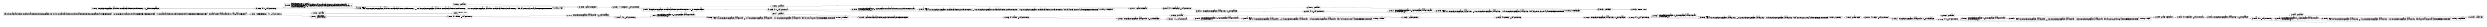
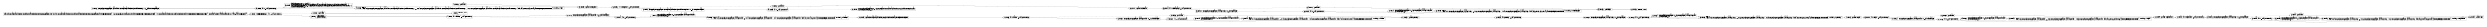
  digraph {
    rankdir=LR
    node [shape=record]
    n1 [label="{0\:\ 0x0000|MTH_ENTER_BLOCK\l|if (r7 != null) goto L_0x0006\l}"]
    n2 [label="{1\:\ 0x0002|r6.nullValue()\l}"]
    n3 [label="{3\:\ 0x0006|r6.beginObject()\lr6.name(\"distance\")\l}"]
    n4 [label="{2\:\ 0x0005|RETURN\l|return\l}"]
    n5 [label="{4\:\ 0x0012|if (r7.distance() != null) goto L_0x0018\l}"]
    n6 [label="{6\:\ 0x0018|com.google.gson.TypeAdapter\<java.lang.Double\> r0 = r5.double__adapter\l}"]
    n7 [label="{7\:\ 0x001a|if (r0 != null) goto L_0x0026\l}"]
-   n8 [label="{5\:\ 0x0014|r6.nullValue()\l}"]
    n9 [label="{10\:\ 0x002d|r6.name(com.mapbox.api.directions.p008v5.DirectionsCriteria.ANNOTATION_DURATION)\l}"]
    n10 [label="{11\:\ 0x0036|if (r7.duration() != null) goto L_0x003c\l}"]
    n11 [label="{8\:\ 0x001c|com.google.gson.TypeAdapter r0 = r5.gson.getAdapter(java.lang.Double.class)\lr5.double__adapter = r0\l}"]
    n12 [label="{9\:\ 0x0026|PHI: r0 \l  PHI: (r0v45 com.google.gson.TypeAdapter\<java.lang.Double\>) = (r0v44 com.google.gson.TypeAdapter\<java.lang.Double\>), (r0v47 com.google.gson.TypeAdapter\<java.lang.Double\>) binds: [B:7:0x001a, B:8:0x001c] A[DONT_GENERATE, DONT_INLINE]\l|r0.write(r6, r7.distance())\l}"]
    n13 [label="{12\:\ 0x0038|r6.nullValue()\l}"]
    n14 [label="{13\:\ 0x003c|com.google.gson.TypeAdapter\<java.lang.Double\> r0 = r5.double__adapter\l}"]
    n15 [label="{17\:\ 0x0051|r6.name(\"geometry\")\l}"]
    n16 [label="{14\:\ 0x003e|if (r0 != null) goto L_0x004a\l}"]
    n17 [label="{18\:\ 0x005a|if (r7.geometry() != null) goto L_0x0060\l}"]
    n18 [label="{15\:\ 0x0040|com.google.gson.TypeAdapter r0 = r5.gson.getAdapter(java.lang.Double.class)\lr5.double__adapter = r0\l}"]
    n19 [label="{16\:\ 0x004a|PHI: r0 \l  PHI: (r0v41 com.google.gson.TypeAdapter\<java.lang.Double\>) = (r0v40 com.google.gson.TypeAdapter\<java.lang.Double\>), (r0v43 com.google.gson.TypeAdapter\<java.lang.Double\>) binds: [B:14:0x003e, B:15:0x0040] A[DONT_GENERATE, DONT_INLINE]\l|r0.write(r6, r7.duration())\l}"]
    n20 [label="{20\:\ 0x0060|com.google.gson.TypeAdapter\<java.lang.String\> r0 = r5.string_adapter\l}"]
    n21 [label="{21\:\ 0x0062|if (r0 != null) goto L_0x006e\l}"]
    n22 [label="{24\:\ 0x0075|r6.name(\"weight\")\l}"]
    n23 [label="{25\:\ 0x007e|if (r7.weight() != null) goto L_0x0084\l}"]
    n24 [label="{22\:\ 0x0064|com.google.gson.TypeAdapter r0 = r5.gson.getAdapter(java.lang.String.class)\lr5.string_adapter = r0\l}"]
    n25 [label="{23\:\ 0x006e|PHI: r0 \l  PHI: (r0v37 com.google.gson.TypeAdapter\<java.lang.String\>) = (r0v36 com.google.gson.TypeAdapter\<java.lang.String\>), (r0v39 com.google.gson.TypeAdapter\<java.lang.String\>) binds: [B:21:0x0062, B:22:0x0064] A[DONT_GENERATE, DONT_INLINE]\l|r0.write(r6, r7.geometry())\l}"]
    n26 [label="{26\:\ 0x0080|r6.nullValue()\l}"]
    n27 [label="{27\:\ 0x0084|com.google.gson.TypeAdapter\<java.lang.Double\> r0 = r5.double__adapter\l}"]
    n28 [label="{31\:\ 0x0099|r6.name(\"weight_name\")\l}"]
    n29 [label="{28\:\ 0x0086|if (r0 != null) goto L_0x0092\l}"]
    n30 [label="{32\:\ 0x00a2|if (r7.weightName() != null) goto L_0x00a8\l}"]
    n31 [label="{29\:\ 0x0088|com.google.gson.TypeAdapter r0 = r5.gson.getAdapter(java.lang.Double.class)\lr5.double__adapter = r0\l}"]
    n32 [label="{30\:\ 0x0092|PHI: r0 \l  PHI: (r0v33 com.google.gson.TypeAdapter\<java.lang.Double\>) = (r0v32 com.google.gson.TypeAdapter\<java.lang.Double\>), (r0v35 com.google.gson.TypeAdapter\<java.lang.Double\>) binds: [B:28:0x0086, B:29:0x0088] A[DONT_GENERATE, DONT_INLINE]\l|r0.write(r6, r7.weight())\l}"]
    n33 [label="{34\:\ 0x00a8|com.google.gson.TypeAdapter\<java.lang.String\> r0 = r5.string_adapter\l}"]
    n34 [label="{33\:\ 0x00a4|r6.nullValue()\l}"]
    n35 [label="{38\:\ 0x00bd|r6.name(\"legs\")\l}"]
    n36 [label="{35\:\ 0x00aa|if (r0 != null) goto L_0x00b6\l}"]
    n37 [label="{36\:\ 0x00ac|com.google.gson.TypeAdapter r0 = r5.gson.getAdapter(java.lang.String.class)\lr5.string_adapter = r0\l}"]
    n38 [label="{37\:\ 0x00b6|PHI: r0 \l  PHI: (r0v29 com.google.gson.TypeAdapter\<java.lang.String\>) = (r0v28 com.google.gson.TypeAdapter\<java.lang.String\>), (r0v31 com.google.gson.TypeAdapter\<java.lang.String\>) binds: [B:35:0x00aa, B:36:0x00ac] A[DONT_GENERATE, DONT_INLINE]\l|r0.write(r6, r7.weightName())\l}"]
    n39 [label="{40\:\ 0x00c8|r6.nullValue()\l}"]
    n40 [label="{45\:\ 0x00ed|r6.name(\"routeOptions\")\l}"]
    n41 [label="{41\:\ 0x00cc|com.google.gson.TypeAdapter\<java.util.List\<com.mapbox.api.directions.v5.models.RouteLeg\>\> r0 = r5.list__routeLeg_adapter\l}"]
    n42 [label="{42\:\ 0x00ce|if (r0 != null) goto L_0x00e6\l}"]
    n43 [label="{46\:\ 0x00f6|if (r7.routeOptions() != null) goto L_0x00fc\l}"]
    n44 [label="{43\:\ 0x00d0|com.google.gson.Gson r0 = r5.gson\ljava.lang.reflect.Type[] r2 = new java.lang.reflect.Type[]\{com.mapbox.api.directions.p008v5.models.RouteLeg.class\}\lcom.google.gson.TypeAdapter r0 = r0.getAdapter(com.google.gson.reflect.TypeToken.getParameterized(java.util.List.class, r2))\lr5.list__routeLeg_adapter = r0\l}"]
    n45 [label="{44\:\ 0x00e6|PHI: r0 \l  PHI: (r0v25 com.google.gson.TypeAdapter\<java.util.List\<com.mapbox.api.directions.v5.models.RouteLeg\>\>) = (r0v24 com.google.gson.TypeAdapter\<java.util.List\<com.mapbox.api.directions.v5.models.RouteLeg\>\>), (r0v27 com.google.gson.TypeAdapter\<java.util.List\<com.mapbox.api.directions.v5.models.RouteLeg\>\>) binds: [B:42:0x00ce, B:43:0x00d0] A[DONT_GENERATE, DONT_INLINE]\l|r0.write(r6, r7.legs())\l}"]
    n46 [label="{47\:\ 0x00f8|r6.nullValue()\l}"]
    n47 [label="{48\:\ 0x00fc|com.google.gson.TypeAdapter\<com.mapbox.api.directions.v5.models.RouteOptions\> r0 = r5.routeOptions_adapter\l}"]
    n48 [label="{52\:\ 0x0111|r6.name(\"voiceLocale\")\l}"]
    n49 [label="{49\:\ 0x00fe|if (r0 != null) goto L_0x010a\l}"]
    n50 [label="{53\:\ 0x011a|if (r7.voiceLanguage() != null) goto L_0x0120\l}"]
    n51 [label="{50\:\ 0x0100|com.google.gson.TypeAdapter r0 = r5.gson.getAdapter(com.mapbox.api.directions.p008v5.models.RouteOptions.class)\lr5.routeOptions_adapter = r0\l}"]
-   n52 [label="{51\:\ 0x010a|PHI: r0 \l  PHI: (r0v21 com.google.gson.TypeAdapter\<com.mapbox.api.directions.v5.models.RouteOptions\>) = (r0v20 com.google.gson.TypeAdapter\<com.mapbox.api.directions.v5.models.RouteOptions\>), (r0v23 com.google.gson.TypeAdapter\<com.mapbox.api.directions.v5.models.RouteOptions\>) binds: [B:49:0x00fe, B:50:0x0100] A[DONT_GENERATE, DONT_INLINE]\l|r0.write(r6, r7.routeOptions())\l}"]
    n53 [label="{54\:\ 0x011c|r6.nullValue()\l}"]
    n54 [label="{55\:\ 0x0120|com.google.gson.TypeAdapter\<java.lang.String\> r0 = r5.string_adapter\l}"]
    n55 [label="{59\:\ 0x0135|r6.endObject()\l}"]
    n56 [label="{56\:\ 0x0122|if (r0 != null) goto L_0x012e\l}"]
    n57 [label="{60\:\ 0x0138|RETURN\l|return\l}"]
    n58 [label="{57\:\ 0x0124|com.google.gson.TypeAdapter r0 = r5.gson.getAdapter(java.lang.String.class)\lr5.string_adapter = r0\l}"]
    n59 [label="{58\:\ 0x012e|PHI: r0 \l  PHI: (r0v17 com.google.gson.TypeAdapter\<java.lang.String\>) = (r0v16 com.google.gson.TypeAdapter\<java.lang.String\>), (r0v19 com.google.gson.TypeAdapter\<java.lang.String\>) binds: [B:56:0x0122, B:57:0x0124] A[DONT_GENERATE, DONT_INLINE]\l|r0.write(r6, r7.voiceLanguage())\l}"]
    n60 [label="{public void com.mapbox.api.directions.v5.models.AutoValue_DirectionsRoute.GsonTypeAdapter.write((r5v0 'this' com.mapbox.api.directions.v5.models.AutoValue_DirectionsRoute$GsonTypeAdapter A[IMMUTABLE_TYPE, THIS]), (r6v0 com.google.gson.stream.JsonWriter A[IMMUTABLE_TYPE, METHOD_ARGUMENT]), (r7v0 com.mapbox.api.directions.v5.models.DirectionsRoute A[IMMUTABLE_TYPE, METHOD_ARGUMENT]))  | Annotation[SYSTEM, dalvik.annotation.Throws, \{value=[java.io.IOException]\}]\l}"]
    n1 -> n2 [style=dashed]
    n1 -> n3
    n2 -> n4
    n3 -> n5
    n5 -> n6
    n5 -> n7 [style=dashed]
    n6 -> n7
    n7 -> n11 [style=dashed]
    n7 -> n12
-   n8 -> n9
    n9 -> n10
    n10 -> n13 [style=dashed]
    n10 -> n14
    n11 -> n12
    n12 -> n9
    n13 -> n15
    n14 -> n16
    n15 -> n17
    n16 -> n18 [style=dashed]
    n16 -> n19
    n17 -> n20
    n18 -> n19
    n19 -> n15
    n20 -> n21
    n21 -> n24 [style=dashed]
    n21 -> n25
    n22 -> n23
    n23 -> n26 [style=dashed]
    n23 -> n27
    n24 -> n25
    n25 -> n22
    n26 -> n28
    n27 -> n29
    n28 -> n30
    n29 -> n31 [style=dashed]
    n29 -> n32
    n30 -> n33
    n31 -> n32
    n32 -> n28
    n33 -> n34 [style=dashed]
    n33 -> n36
    n34 -> n35
    n36 -> n37 [style=dashed]
    n36 -> n38
    n37 -> n38
    n38 -> n35
    n39 -> n40
    n40 -> n43 [style=dashed]
    n41 -> n42
    n42 -> n44 [style=dashed]
    n42 -> n45
    n43 -> n46 [style=dashed]
    n43 -> n47
    n44 -> n45
    n45 -> n40
    n46 -> n48
    n47 -> n49
    n48 -> n50
    n49 -> n51 [style=dashed]
-   n49 -> n52
    n50 -> n53 [style=dashed]
    n50 -> n54
-   n51 -> n52
-   n52 -> n48
    n53 -> n55
    n54 -> n56
    n55 -> n57
    n56 -> n58 [style=dashed]
    n56 -> n59
    n58 -> n59
    n59 -> n55
    n60 -> n1
  }
